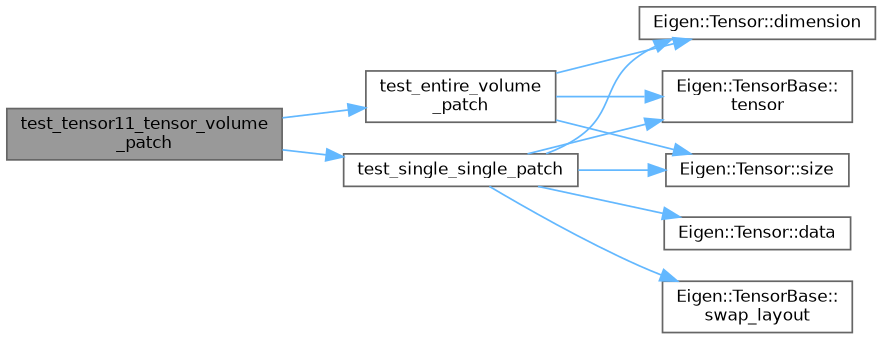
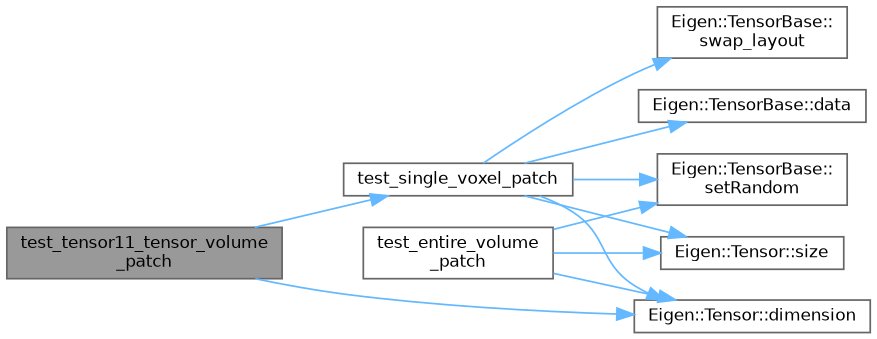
  digraph {
    rankdir=LR
    node [color=grey40 fillcolor=white fontname=Helvetica fontsize=10 shape=box style=filled]
    edge [color=steelblue1 fontname=Helvetica fontsize=10 labelfontname=Helvetica labelfontsize=10 style=solid]
    n1 [color=gray40 fillcolor=grey60 fontcolor=black height=0.2 label="test_tensor11_tensor_volume\l_patch" width=0.4]
    n2 [height=0.2 label="test_entire_volume\l_patch" width=0.4]
-   n3 [height=0.2 label=test_single_single_patch width=0.4]
+   n3 [height=0.2 label=test_single_voxel_patch width=0.4]
    n4 [height=0.2 label="Eigen::Tensor::dimension" width=0.4]
-   n5 [height=0.2 label="Eigen::TensorBase::\ltensor" width=0.4]
+   n5 [height=0.2 label="Eigen::TensorBase::\lsetRandom" width=0.4]
    n6 [height=0.2 label="Eigen::Tensor::size" width=0.4]
    n7 [height=0.2 label="Eigen::TensorBase::\lswap_layout" width=0.4]
-   n8 [height=0.2 label="Eigen::Tensor::data" width=0.4]
-   n1 -> n2
+   n8 [height=0.2 label="Eigen::TensorBase::data" width=0.4]
+   n1 -> n4
    n1 -> n3
    n2 -> n4
    n2 -> n5
    n2 -> n6
    n3 -> n4
    n3 -> n5
    n3 -> n6
    n3 -> n7
    n3 -> n8
  }
